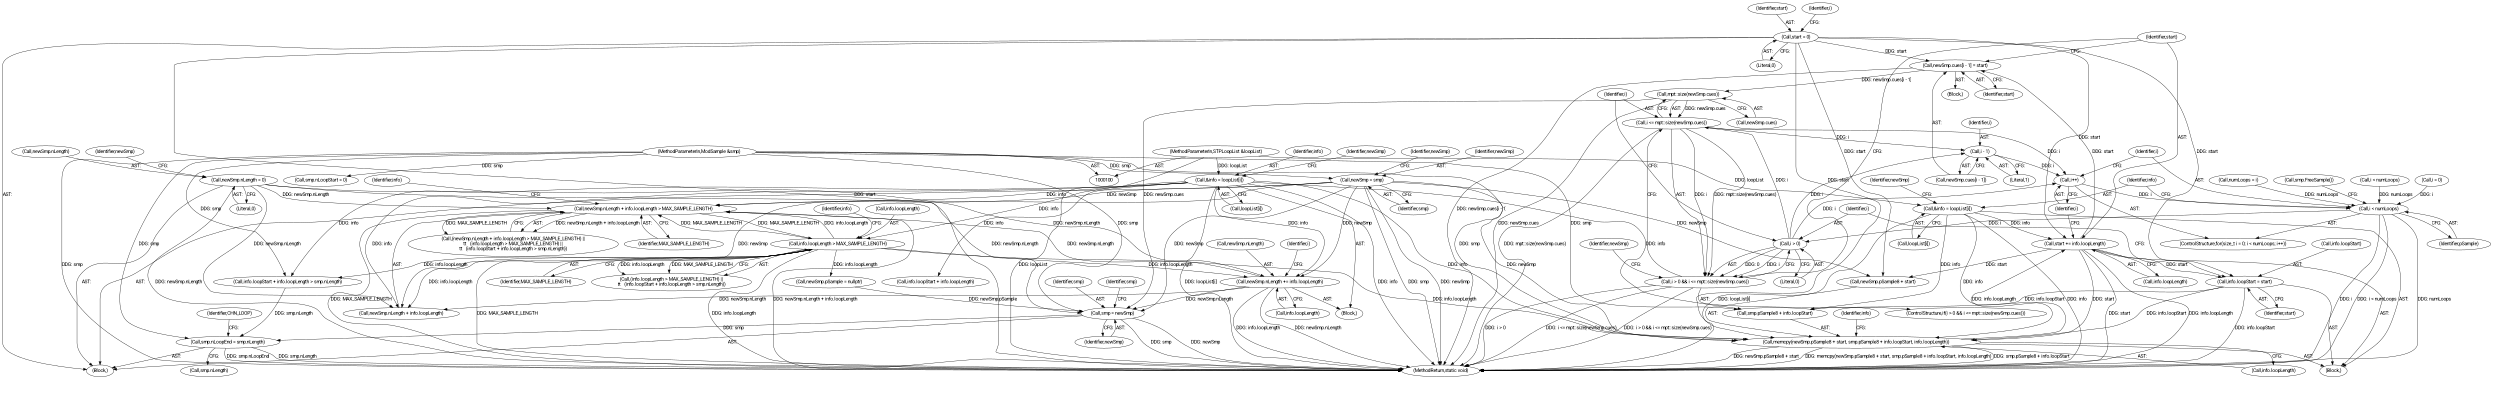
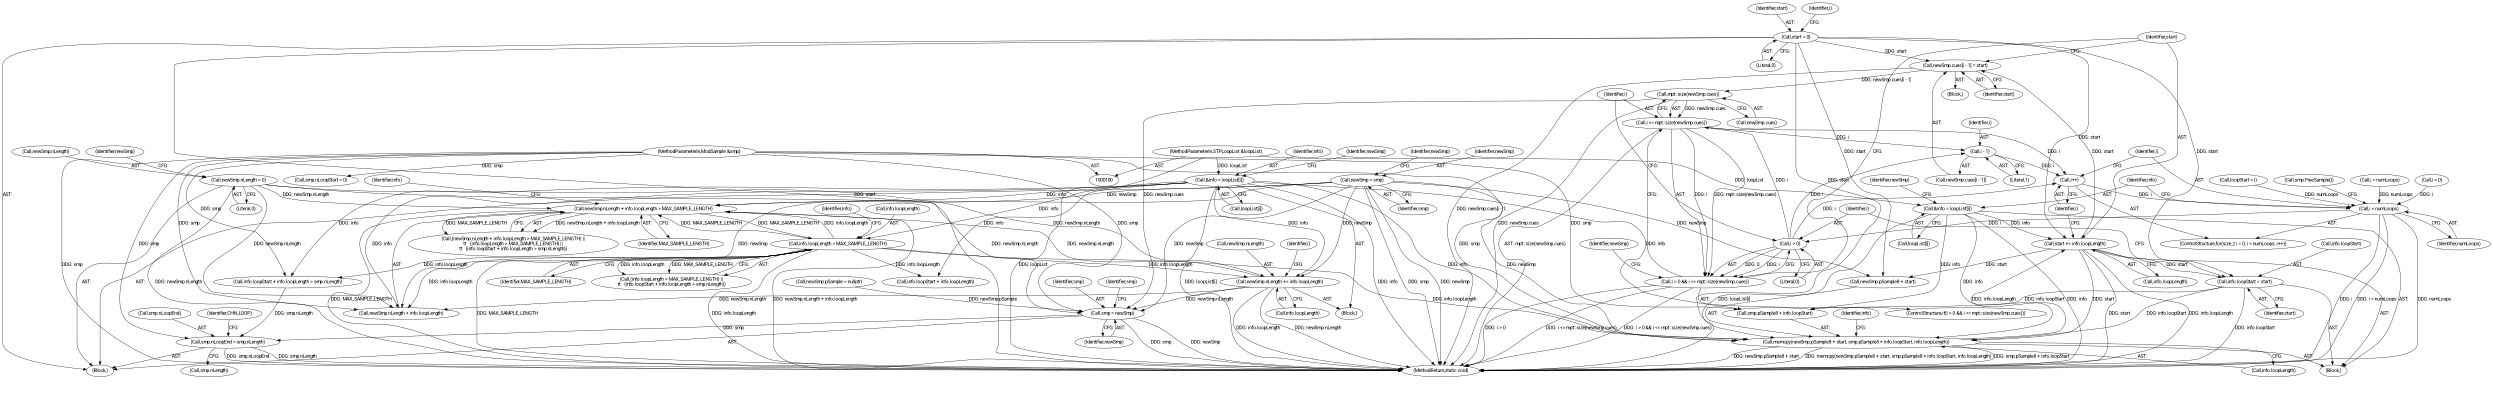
  digraph {
    fontname=Roboto
    node [fontname=Roboto]
    edge [fontname=Roboto]
    n1 [label="(Call,newSmp.cues[i - 1] = start)"]
    n2 [label="(Call,mpt::size(newSmp.cues))"]
    n3 [label="(MethodReturn,static void)"]
    n4 [label="(Block,)"]
    n5 [label="(Identifier,start)"]
    n6 [label="(Call,smp = newSmp)"]
    n7 [label="(Call,i <= mpt::size(newSmp.cues))"]
    n8 [label="(Call,newSmp.cues)"]
    n9 [label="(Call,start = 0)"]
    n10 [label="(Call,start += info.loopLength)"]
    n11 [label="(Call,memcpy(newSmp.pSample8 + start, smp.pSample8 + info.loopStart, info.loopLength))"]
    n12 [label="(Call,info.loopStart = start)"]
    n13 [label="(Literal,0)"]
    n14 [label="(Block,)"]
    n15 [label="(Call,newSmp.pSample8 + start)"]
    n16 [label="(Block,)"]
    n17 [label="(Call,info.loopLength)"]
    n18 [label="(Call,info.loopLength)"]
    n19 [label="(Call,smp.pSample8 + info.loopStart)"]
    n20 [label="(Identifier,start)"]
    n21 [label="(Call,&info = loopList[i])"]
    n22 [label="(Call,loopList[i])"]
    n23 [label="(MethodParameterIn,STPLoopList &loopList)"]
    n24 [label="(Call,&info = loopList[i])"]
    1000100
    n26 [label="(Call,newSmp.nLength + info.loopLength > MAX_SAMPLE_LENGTH)"]
    n27 [label="(Call,newSmp.nLength += info.loopLength)"]
    n28 [label="(Call,newSmp.nLength + info.loopLength)"]
    n29 [label="(Call,info.loopStart + info.loopLength > smp.nLength)"]
    n30 [label="(Call,info.loopLength > MAX_SAMPLE_LENGTH)"]
    n31 [label="(Call,info.loopStart + info.loopLength)"]
    n32 [label="(Block,)"]
    n33 [label="(Call,loopList[i])"]
    n34 [label="(Call,newSmp = smp)"]
    n35 [label="(Identifier,smp)"]
    n36 [label="(Call,(newSmp.nLength + info.loopLength > MAX_SAMPLE_LENGTH) ||\n\t\t   (info.loopLength > MAX_SAMPLE_LENGTH) ||\n\t\t   (info.loopStart + info.loopLength > smp.nLength))"]
    n37 [label="(Identifier,MAX_SAMPLE_LENGTH)"]
    n38 [label="(Call,info.loopLength)"]
    n39 [label="(Call,smp.nLoopEnd = smp.nLength)"]
    n40 [label="(Identifier,newSmp)"]
    n41 [label="(MethodParameterIn,ModSample &smp)"]
    n42 [label="(Call,smp.nLoopStart = 0)"]
    n43 [label="(Call,smp.nLength)"]
    n44 [label="(Identifier,MAX_SAMPLE_LENGTH)"]
    n45 [label="(Call,(info.loopLength > MAX_SAMPLE_LENGTH) ||\n\t\t   (info.loopStart + info.loopLength > smp.nLength))"]
    n46 [label="(Call,newSmp.nLength = 0)"]
    n47 [label="(Literal,0)"]
    n48 [label="(Call,i++)"]
    n49 [label="(Call,i > 0 && i <= mpt::size(newSmp.cues))"]
    n50 [label="(Call,i - 1)"]
    n51 [label="(Call,i < numLoops)"]
    n52 [label="(ControlStructure,for(size_t i = 0; i < numLoops; i++))"]
    n53 [label="(Identifier,i)"]
    n54 [label="(Call,i > 0)"]
    n55 [label="(ControlStructure,if(i > 0 && i <= mpt::size(newSmp.cues)))"]
    n56 [label="(Literal,1)"]
    n57 [label="(Call,newSmp.cues[i - 1])"]
-   n58 [label="(Identifier,pSample)"]
+   n58 [label="(Identifier,numLoops)"]
    n59 [label="(Literal,0)"]
+   n60 [label="(Call,smp.nLoopEnd)"]
    n61 [label="(Identifier,start)"]
    n62 [label="(Call,i = 0)"]
-   n63 [label="(Call,numLoops = i)"]
+   n63 [label="(Call,loopStart = i)"]
    n64 [label="(Call,smp.FreeSample())"]
    n65 [label="(Call,newSmp.nLength)"]
    n66 [label="(Identifier,smp)"]
    n67 [label="(Identifier,start)"]
    n68 [label="(Identifier,newSmp)"]
    n69 [label="(Identifier,i)"]
    n70 [label="(Call,newSmp.pSample = nullptr)"]
    n71 [label="(Identifier,newSmp)"]
    n72 [label="(Identifier,info)"]
    n73 [label="(Identifier,i)"]
    n74 [label="(Call,info.loopStart)"]
    n75 [label="(Identifier,CHN_LOOP)"]
    n76 [label="(Identifier,smp)"]
    n77 [label="(Identifier,newSmp)"]
    n78 [label="(Call,i < numLoops)"]
    n79 [label="(Identifier,info)"]
    n80 [label="(Identifier,newSmp)"]
    n81 [label="(Call,newSmp.nLength)"]
    n82 [label="(Identifier,info)"]
    n83 [label="(Call,info.loopLength)"]
    n84 [label="(Identifier,newSmp)"]
    n85 [label="(Identifier,info)"]
    n86 [label="(Identifier,i)"]
    n87 [label="(Identifier,i)"]
    n88 [label="(Identifier,i)"]
    n89 [label="(Identifier,i)"]
    n90 [label="(Identifier,newSmp)"]
    n91 [label="(Identifier,info)"]
    n1 -> n2 [label="DDG: newSmp.cues[i - 1]"]
    n1 -> n3 [label="DDG: newSmp.cues[i - 1]"]
    n1 -> n4 [label="AST: "]
    n1 -> n5 [label="CFG: "]
    n2 -> n3 [label="DDG: newSmp.cues"]
    n2 -> n6 [label="DDG: newSmp.cues"]
    n2 -> n7 [label="AST: "]
    n2 -> n7 [label="DDG: newSmp.cues"]
    n2 -> n8 [label="CFG: "]
    n5 -> n1 [label="AST: "]
    n6 -> n3 [label="DDG: newSmp"]
    n6 -> n3 [label="DDG: smp"]
    n6 -> n14 [label="AST: "]
    n6 -> n39 [label="DDG: smp"]
    n6 -> n40 [label="CFG: "]
    n7 -> n2 [label="CFG: "]
-   n7 -> n3 [label="DDG: mpt::size(newSmp.cues)"]
+   n7 -> n3 [label="AST: mpt::size(newSmp.cues)"]
    n7 -> n48 [label="DDG: i"]
    n7 -> n49 [label="AST: "]
    n7 -> n49 [label="DDG: i"]
    n7 -> n49 [label="DDG: mpt::size(newSmp.cues)"]
    n7 -> n50 [label="DDG: i"]
    n8 -> n2 [label="AST: "]
    n9 -> n1 [label="DDG: start"]
    n9 -> n3 [label="DDG: start"]
    n9 -> n10 [label="DDG: start"]
    n9 -> n11 [label="DDG: start"]
    n9 -> n12 [label="DDG: start"]
    n9 -> n13 [label="CFG: "]
    n9 -> n14 [label="AST: "]
    n9 -> n15 [label="DDG: start"]
    n10 -> n1 [label="DDG: start"]
    n10 -> n3 [label="DDG: start"]
    n10 -> n3 [label="DDG: info.loopLength"]
    n10 -> n11 [label="DDG: start"]
    n10 -> n12 [label="DDG: start"]
    n10 -> n15 [label="DDG: start"]
    n10 -> n16 [label="AST: "]
    n10 -> n17 [label="CFG: "]
    n11 -> n3 [label="DDG: smp.pSample8 + info.loopStart"]
    n11 -> n3 [label="DDG: newSmp.pSample8 + start"]
    n11 -> n3 [label="DDG: memcpy(newSmp.pSample8 + start, smp.pSample8 + info.loopStart, info.loopLength)"]
    n11 -> n10 [label="DDG: info.loopLength"]
    n11 -> n16 [label="AST: "]
    n11 -> n18 [label="CFG: "]
    n12 -> n3 [label="DDG: info.loopStart"]
    n12 -> n11 [label="DDG: info.loopStart"]
    n12 -> n16 [label="AST: "]
    n12 -> n19 [label="DDG: info.loopStart"]
    n12 -> n20 [label="CFG: "]
    n13 -> n9 [label="AST: "]
    n15 -> n11 [label="AST: "]
    n17 -> n10 [label="AST: "]
    n18 -> n11 [label="AST: "]
    n19 -> n11 [label="AST: "]
    n20 -> n12 [label="AST: "]
    n21 -> n3 [label="DDG: info"]
    n21 -> n3 [label="DDG: loopList[i]"]
    n21 -> n10 [label="DDG: info"]
    n21 -> n11 [label="DDG: info"]
    n21 -> n16 [label="AST: "]
    n21 -> n19 [label="DDG: info"]
    n21 -> n22 [label="CFG: "]
    n22 -> n21 [label="AST: "]
    n23 -> n3 [label="DDG: loopList"]
    n23 -> n21 [label="DDG: loopList"]
    n23 -> n24 [label="DDG: loopList"]
    n23 -> 1000100 [label="AST: "]
    n24 -> n3 [label="DDG: loopList[i]"]
    n24 -> n3 [label="DDG: info"]
    n24 -> n11 [label="DDG: info"]
    n24 -> n19 [label="DDG: info"]
    n24 -> n26 [label="DDG: info"]
    n24 -> n27 [label="DDG: info"]
    n24 -> n28 [label="DDG: info"]
    n24 -> n29 [label="DDG: info"]
    n24 -> n30 [label="DDG: info"]
    n24 -> n31 [label="DDG: info"]
    n24 -> n32 [label="AST: "]
    n24 -> n33 [label="CFG: "]
    n26 -> n3 [label="DDG: MAX_SAMPLE_LENGTH"]
    n26 -> n3 [label="DDG: newSmp.nLength + info.loopLength"]
    n26 -> n30 [label="DDG: MAX_SAMPLE_LENGTH"]
    n26 -> n36 [label="AST: "]
    n26 -> n36 [label="DDG: newSmp.nLength + info.loopLength"]
    n26 -> n36 [label="DDG: MAX_SAMPLE_LENGTH"]
    n26 -> n37 [label="CFG: "]
    n27 -> n3 [label="DDG: newSmp.nLength"]
    n27 -> n3 [label="DDG: info.loopLength"]
    n27 -> n6 [label="DDG: newSmp.nLength"]
    n27 -> n26 [label="DDG: newSmp.nLength"]
    n27 -> n28 [label="DDG: newSmp.nLength"]
    n27 -> n32 [label="AST: "]
    n27 -> n38 [label="CFG: "]
    n28 -> n26 [label="AST: "]
    n29 -> n39 [label="DDG: smp.nLength"]
    n30 -> n3 [label="DDG: info.loopLength"]
    n30 -> n3 [label="DDG: MAX_SAMPLE_LENGTH"]
    n30 -> n11 [label="DDG: info.loopLength"]
    n30 -> n26 [label="DDG: info.loopLength"]
    n30 -> n26 [label="DDG: MAX_SAMPLE_LENGTH"]
    n30 -> n27 [label="DDG: info.loopLength"]
    n30 -> n28 [label="DDG: info.loopLength"]
    n30 -> n29 [label="DDG: info.loopLength"]
-   n30 -> n70 [label="DDG: info.loopLength"]
+   n30 -> n31 [label="DDG: info.loopLength"]
    n30 -> n44 [label="CFG: "]
    n30 -> n45 [label="AST: "]
    n30 -> n45 [label="DDG: info.loopLength"]
    n30 -> n45 [label="DDG: MAX_SAMPLE_LENGTH"]
    n33 -> n24 [label="AST: "]
    n34 -> n3 [label="DDG: newSmp"]
    n34 -> n3 [label="DDG: smp"]
    n34 -> n6 [label="DDG: newSmp"]
    n34 -> n11 [label="DDG: newSmp"]
    n34 -> n14 [label="AST: "]
    n34 -> n15 [label="DDG: newSmp"]
    n34 -> n26 [label="DDG: newSmp"]
    n34 -> n27 [label="DDG: newSmp"]
    n34 -> n28 [label="DDG: newSmp"]
    n34 -> n35 [label="CFG: "]
    n35 -> n34 [label="AST: "]
    n36 -> n26 [label="CFG: "]
    n37 -> n26 [label="AST: "]
    n38 -> n27 [label="AST: "]
    n39 -> n3 [label="DDG: smp.nLength"]
    n39 -> n3 [label="DDG: smp.nLoopEnd"]
    n39 -> n14 [label="AST: "]
    n39 -> n43 [label="CFG: "]
    n40 -> n6 [label="AST: "]
    n41 -> n3 [label="DDG: smp"]
    n41 -> n6 [label="DDG: smp"]
    n41 -> n11 [label="DDG: smp"]
    n41 -> n19 [label="DDG: smp"]
    n41 -> 1000100 [label="AST: "]
    n41 -> n29 [label="DDG: smp"]
-   n41 -> n34 [label="DDG: smp"]
+   n41 -> n28 [label="DDG: smp"]
    n41 -> n39 [label="DDG: smp"]
    n41 -> n42 [label="DDG: smp"]
    n44 -> n30 [label="AST: "]
    n45 -> n30 [label="CFG: "]
    n46 -> n3 [label="DDG: newSmp.nLength"]
    n46 -> n6 [label="DDG: newSmp.nLength"]
    n46 -> n14 [label="AST: "]
    n46 -> n26 [label="DDG: newSmp.nLength"]
    n46 -> n27 [label="DDG: newSmp.nLength"]
    n46 -> n28 [label="DDG: newSmp.nLength"]
    n46 -> n47 [label="CFG: "]
    n47 -> n46 [label="AST: "]
    n48 -> n51 [label="DDG: i"]
    n48 -> n52 [label="AST: "]
    n48 -> n53 [label="CFG: "]
    n49 -> n3 [label="DDG: i > 0"]
    n49 -> n3 [label="DDG: i <= mpt::size(newSmp.cues)"]
    n49 -> n3 [label="DDG: i > 0 && i <= mpt::size(newSmp.cues)"]
    n49 -> n7 [label="CFG: "]
    n49 -> n54 [label="CFG: "]
    n49 -> n55 [label="AST: "]
    n50 -> n48 [label="DDG: i"]
    n50 -> n56 [label="CFG: "]
    n50 -> n57 [label="AST: "]
    n51 -> n3 [label="DDG: i < numLoops"]
    n51 -> n3 [label="DDG: numLoops"]
    n51 -> n3 [label="DDG: i"]
    n51 -> n52 [label="AST: "]
    n51 -> n54 [label="DDG: i"]
    n51 -> n58 [label="CFG: "]
    n53 -> n10 [label="CFG: "]
    n53 -> n48 [label="AST: "]
    n54 -> n7 [label="DDG: i"]
    n54 -> n48 [label="DDG: i"]
    n54 -> n49 [label="AST: "]
    n54 -> n49 [label="DDG: i"]
    n54 -> n49 [label="DDG: 0"]
    n54 -> n50 [label="DDG: i"]
    n54 -> n59 [label="CFG: "]
    n56 -> n50 [label="AST: "]
    n57 -> n1 [label="AST: "]
-   n57 -> n50 [label="CFG: "]
    n58 -> n51 [label="AST: "]
    n59 -> n54 [label="AST: "]
+   n60 -> n39 [label="AST: "]
    n61 -> n9 [label="AST: "]
    n62 -> n51 [label="DDG: i"]
    n63 -> n51 [label="DDG: numLoops"]
    n64 -> n51 [label="CFG: "]
    n65 -> n27 [label="AST: "]
    n66 -> n6 [label="AST: "]
    n67 -> n1 [label="CFG: "]
    n67 -> n10 [label="AST: "]
    n67 -> n49 [label="CFG: "]
    n68 -> n24 [label="CFG: "]
    n69 -> n7 [label="AST: "]
    n69 -> n54 [label="CFG: "]
    n70 -> n6 [label="DDG: newSmp.pSample"]
    n71 -> n21 [label="CFG: "]
    n72 -> n26 [label="CFG: "]
    n73 -> n27 [label="CFG: "]
    n74 -> n12 [label="AST: "]
    n75 -> n39 [label="CFG: "]
    n76 -> n6 [label="CFG: "]
    n77 -> n34 [label="CFG: "]
    n78 -> n51 [label="DDG: numLoops"]
    n79 -> n21 [label="AST: "]
    n79 -> n51 [label="CFG: "]
    n80 -> n49 [label="CFG: "]
    n81 -> n46 [label="AST: "]
    n82 -> n24 [label="AST: "]
    n83 -> n30 [label="AST: "]
    n84 -> n34 [label="AST: "]
    n85 -> n11 [label="CFG: "]
    n86 -> n48 [label="CFG: "]
    n86 -> n51 [label="AST: "]
    n87 -> n9 [label="CFG: "]
    n88 -> n12 [label="CFG: "]
    n88 -> n54 [label="AST: "]
    n89 -> n50 [label="AST: "]
    n90 -> n46 [label="CFG: "]
    n91 -> n30 [label="CFG: "]
  }
